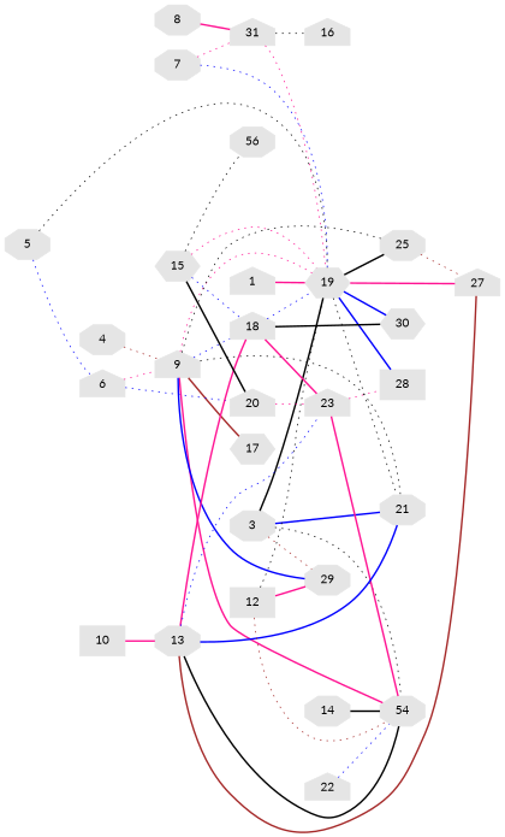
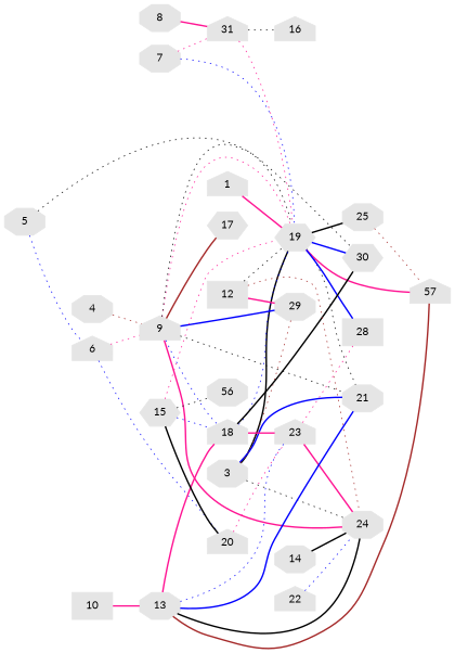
  graph {
    fontname=Lato
    rankdir=LR
    node [color=gray90 fontname=Lato shape=octagon style=filled]
    edge [color=deeppink fontname=Lato style=dotted weight=1.0]
    1 [shape=house]
    19 [shape=hexagon]
    21
    30 [shape=hexagon]
-   27 [shape=house]
+   27 [shape=house label=57]
    25
    28 [shape=box]
    3
-   24 [label=54]
+   24
    29
    9 [shape=house]
    4
    17 [shape=hexagon]
    18 [shape=house]
    5
    6 [shape=house]
    20 [shape=house]
    23 [shape=house]
    7
    n20 [label=31 shape=house]
    16 [shape=house]
    8
    10 [shape=box]
    13
    12 [shape=box]
    14
    15 [shape=hexagon]
    n28 [label=56]
    22 [shape=house]
    1 -- 19 [style=bold]
    19 -- 21 [color=black]
    19 -- 30 [color=blue style=bold]
    19 -- 27 [style=bold]
    19 -- 25 [color=black style=bold]
    19 -- 28 [color=blue style=bold]
    25 -- 27 [color=brown]
    3 -- 19 [color=black style=bold]
    3 -- 21 [color=blue style=bold weight=2.0]
    3 -- 24 [color=black]
    3 -- 29 [color=brown]
    9 -- 19
    9 -- 21 [color=black]
-   9 -- 25 [color=black]
+   9 -- 30 [color=black]
    9 -- 24 [style=bold]
    9 -- 29 [color=blue style=bold]
    9 -- 17 [color=brown style=bold]
    9 -- 18 [color=blue]
    4 -- 9 [color=brown]
    18 -- 19 [color=blue]
    18 -- 30 [color=black style=bold]
    18 -- 23 [style=bold]
    5 -- 19 [color=black]
    5 -- 6 [color=blue]
    6 -- 9
    6 -- 20 [color=blue]
    20 -- 23
    23 -- 28
    23 -- 24 [style=bold]
    7 -- 19 [color=blue]
    7 -- n20
    n20 -- 19
    n20 -- 16 [color=black]
    8 -- n20 [style=bold]
    10 -- 13 [style=bold]
    13 -- 21 [color=blue style=bold]
    13 -- 27 [color=brown style=bold]
    13 -- 24 [color=black style=bold]
    13 -- 18 [style=bold]
    13 -- 23 [color=blue]
    12 -- 19 [color=black]
    12 -- 24 [color=brown]
    12 -- 29 [style=bold]
    14 -- 24 [color=black style=bold]
    15 -- 19
    15 -- 18 [color=blue]
    15 -- 20 [color=black style=bold]
    15 -- n28 [color=black]
    22 -- 24 [color=blue]
  }
